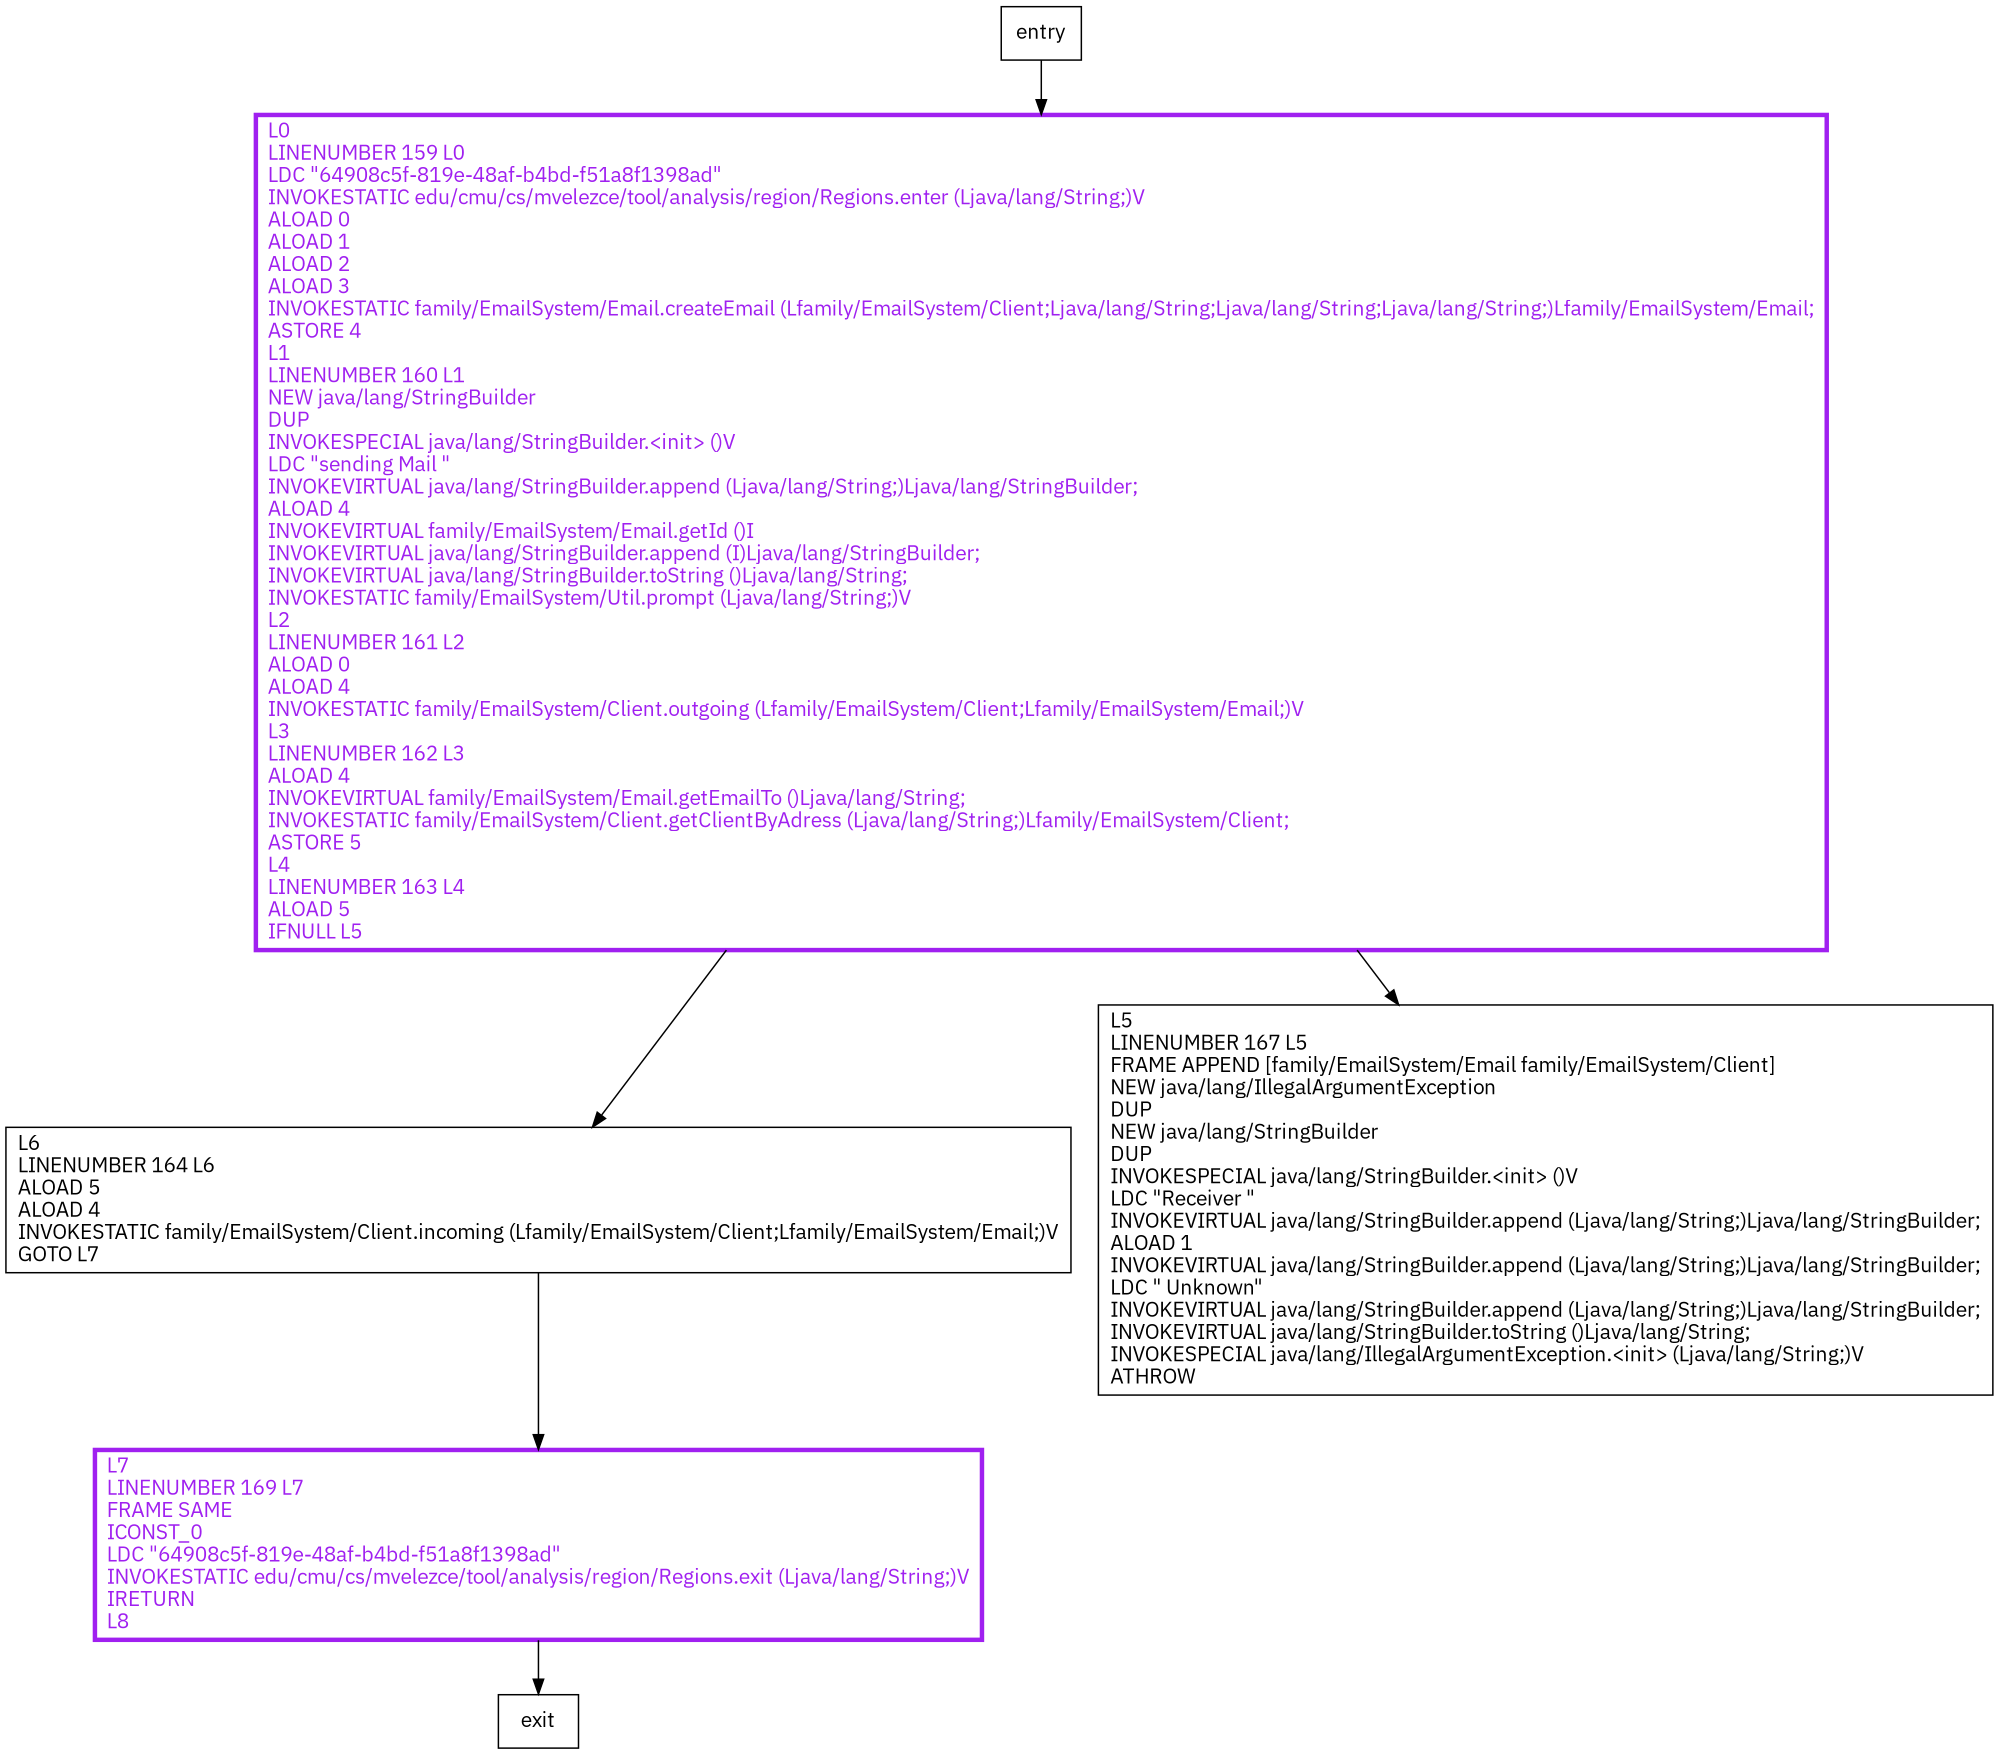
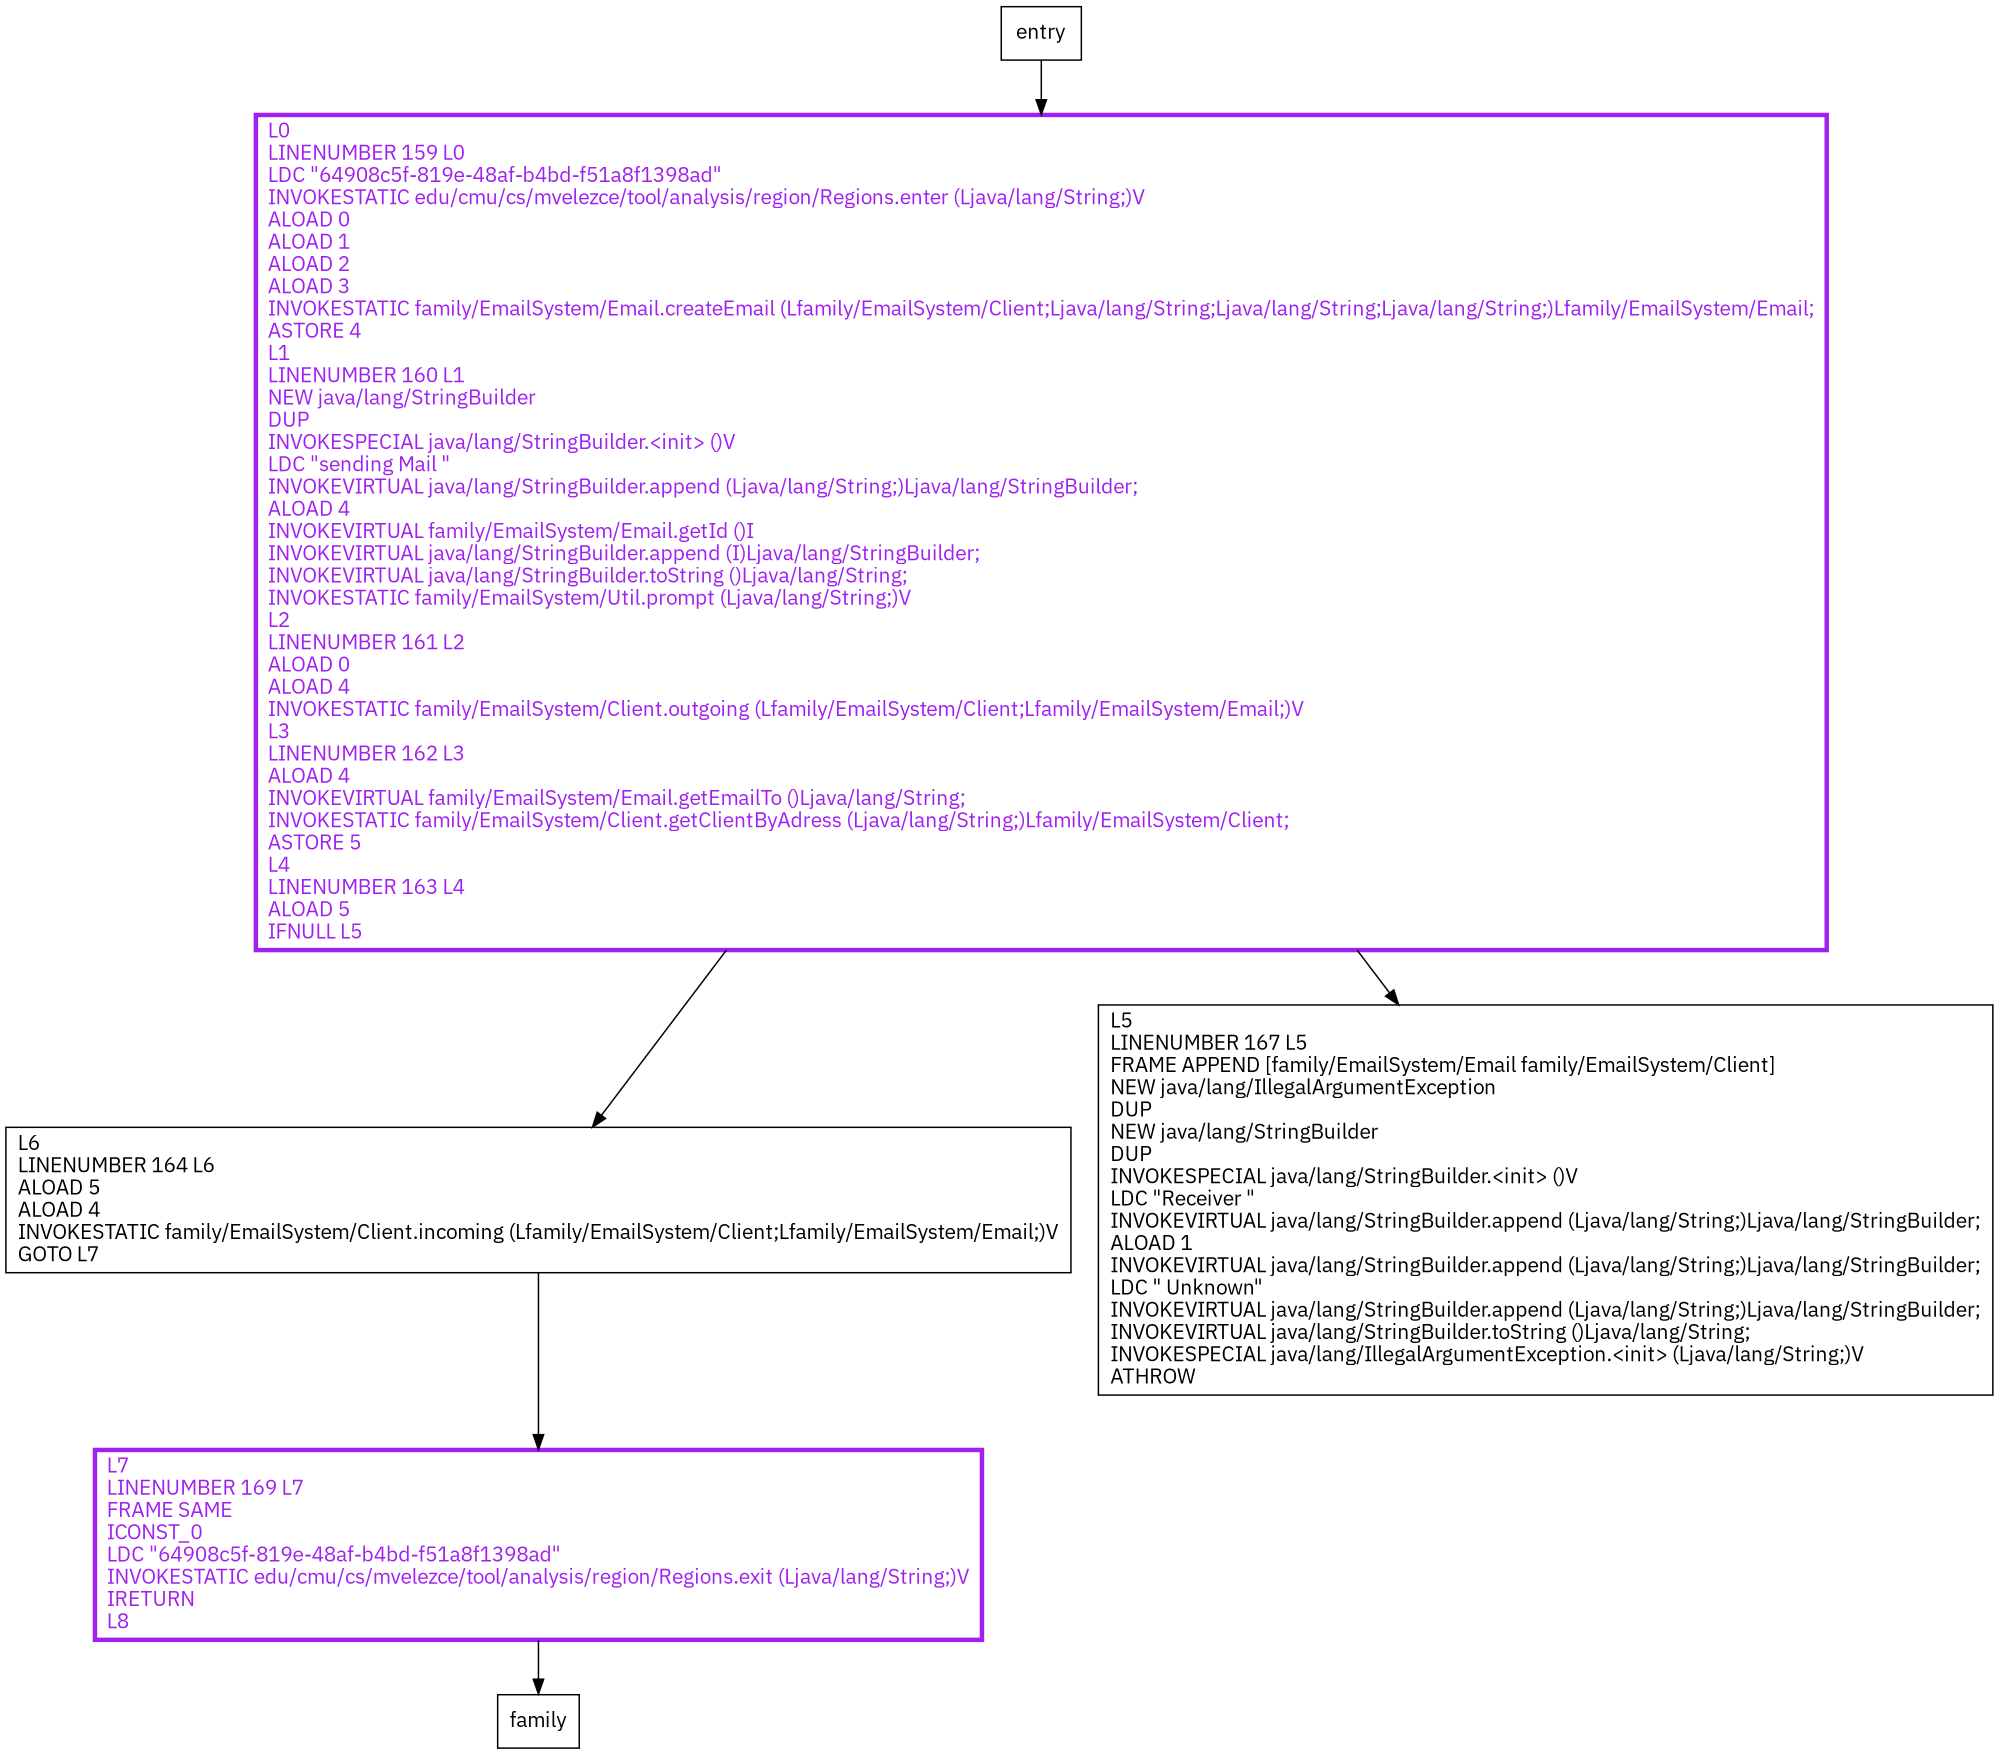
  digraph {
    fontname="IBM Plex Sans"
    node [shape=record fontname="IBM Plex Sans"]
    edge [fontname="IBM Plex Sans"]
    n1 [color=purple fontcolor=purple label="L0\lLINENUMBER 159 L0\lLDC \"64908c5f-819e-48af-b4bd-f51a8f1398ad\"\lINVOKESTATIC edu/cmu/cs/mvelezce/tool/analysis/region/Regions.enter (Ljava/lang/String;)V\lALOAD 0\lALOAD 1\lALOAD 2\lALOAD 3\lINVOKESTATIC family/EmailSystem/Email.createEmail (Lfamily/EmailSystem/Client;Ljava/lang/String;Ljava/lang/String;Ljava/lang/String;)Lfamily/EmailSystem/Email;\lASTORE 4\lL1\lLINENUMBER 160 L1\lNEW java/lang/StringBuilder\lDUP\lINVOKESPECIAL java/lang/StringBuilder.\<init\> ()V\lLDC \"sending Mail \"\lINVOKEVIRTUAL java/lang/StringBuilder.append (Ljava/lang/String;)Ljava/lang/StringBuilder;\lALOAD 4\lINVOKEVIRTUAL family/EmailSystem/Email.getId ()I\lINVOKEVIRTUAL java/lang/StringBuilder.append (I)Ljava/lang/StringBuilder;\lINVOKEVIRTUAL java/lang/StringBuilder.toString ()Ljava/lang/String;\lINVOKESTATIC family/EmailSystem/Util.prompt (Ljava/lang/String;)V\lL2\lLINENUMBER 161 L2\lALOAD 0\lALOAD 4\lINVOKESTATIC family/EmailSystem/Client.outgoing (Lfamily/EmailSystem/Client;Lfamily/EmailSystem/Email;)V\lL3\lLINENUMBER 162 L3\lALOAD 4\lINVOKEVIRTUAL family/EmailSystem/Email.getEmailTo ()Ljava/lang/String;\lINVOKESTATIC family/EmailSystem/Client.getClientByAdress (Ljava/lang/String;)Lfamily/EmailSystem/Client;\lASTORE 5\lL4\lLINENUMBER 163 L4\lALOAD 5\lIFNULL L5\l" penwidth=3]
    n2 [label="L6\lLINENUMBER 164 L6\lALOAD 5\lALOAD 4\lINVOKESTATIC family/EmailSystem/Client.incoming (Lfamily/EmailSystem/Client;Lfamily/EmailSystem/Email;)V\lGOTO L7\l"]
    n3 [label="L5\lLINENUMBER 167 L5\lFRAME APPEND [family/EmailSystem/Email family/EmailSystem/Client]\lNEW java/lang/IllegalArgumentException\lDUP\lNEW java/lang/StringBuilder\lDUP\lINVOKESPECIAL java/lang/StringBuilder.\<init\> ()V\lLDC \"Receiver \"\lINVOKEVIRTUAL java/lang/StringBuilder.append (Ljava/lang/String;)Ljava/lang/StringBuilder;\lALOAD 1\lINVOKEVIRTUAL java/lang/StringBuilder.append (Ljava/lang/String;)Ljava/lang/StringBuilder;\lLDC \" Unknown\"\lINVOKEVIRTUAL java/lang/StringBuilder.append (Ljava/lang/String;)Ljava/lang/StringBuilder;\lINVOKEVIRTUAL java/lang/StringBuilder.toString ()Ljava/lang/String;\lINVOKESPECIAL java/lang/IllegalArgumentException.\<init\> (Ljava/lang/String;)V\lATHROW\l"]
    n4 [color=purple fontcolor=purple label="L7\lLINENUMBER 169 L7\lFRAME SAME\lICONST_0\lLDC \"64908c5f-819e-48af-b4bd-f51a8f1398ad\"\lINVOKESTATIC edu/cmu/cs/mvelezce/tool/analysis/region/Regions.exit (Ljava/lang/String;)V\lIRETURN\lL8\l" penwidth=3]
-   exit
+   exit [label=family]
    entry
    n1 -> n2
    n1 -> n3
    n2 -> n4
    n4 -> exit
    entry -> n1
  }
